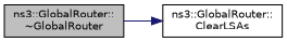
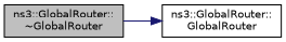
  digraph {
    rankdir=LR
    node [color=black fontname=Helvetica fontsize=10 shape=record style=filled]
    n1 [fillcolor=grey75 fontcolor=black height=0.2 label="ns3::GlobalRouter::\l~GlobalRouter" width=0.4]
-   n2 [fillcolor=white height=0.2 label="ns3::GlobalRouter::\lClearLSAs" width=0.4]
+   n2 [fillcolor=white height=0.2 label="ns3::GlobalRouter::\lGlobalRouter" width=0.4]
    n1 -> n2 [color=midnightblue fontname=Helvetica fontsize=10 labelfontname=Helvetica labelfontsize=10 style=solid]
  }
